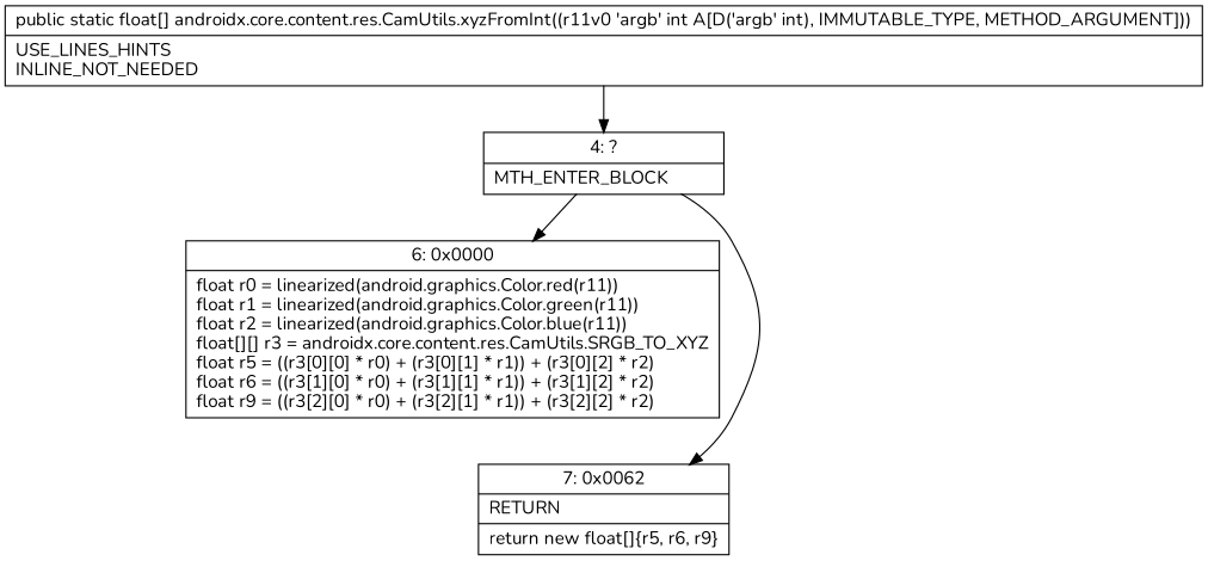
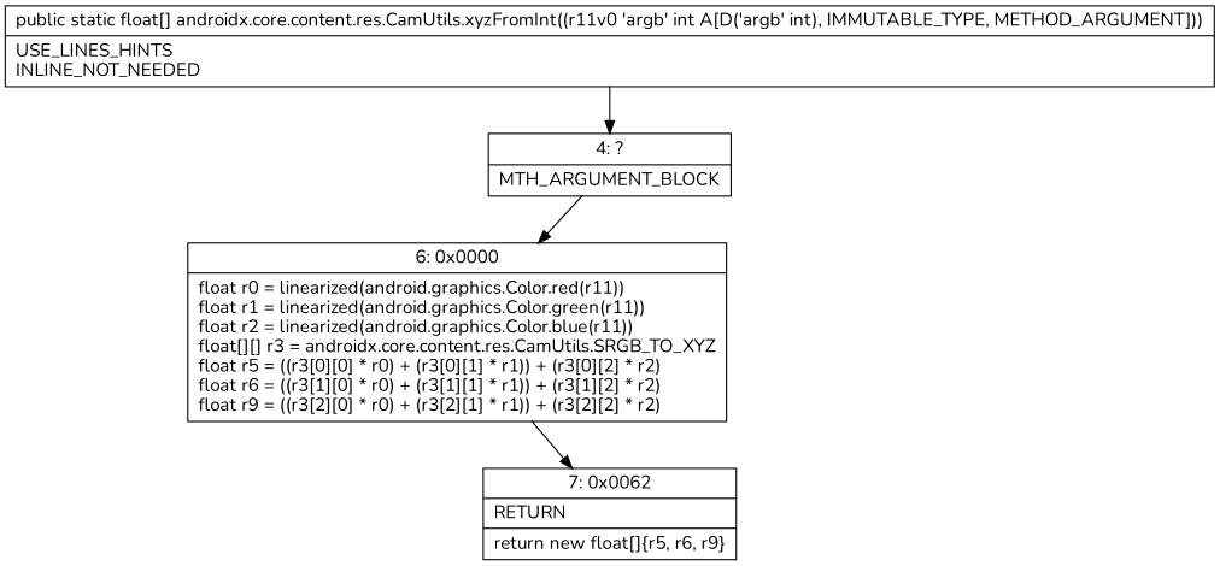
  digraph {
    fontname=Nunito
    node [fontname=Nunito shape=record]
    edge [fontname=Nunito]
-   n1 [label="{4\:\ ?|MTH_ENTER_BLOCK\l}"]
+   n1 [label="{4\:\ ?|MTH_ARGUMENT_BLOCK\l}"]
    n2 [label="{6\:\ 0x0000|float r0 = linearized(android.graphics.Color.red(r11))\lfloat r1 = linearized(android.graphics.Color.green(r11))\lfloat r2 = linearized(android.graphics.Color.blue(r11))\lfloat[][] r3 = androidx.core.content.res.CamUtils.SRGB_TO_XYZ\lfloat r5 = ((r3[0][0] * r0) + (r3[0][1] * r1)) + (r3[0][2] * r2)\lfloat r6 = ((r3[1][0] * r0) + (r3[1][1] * r1)) + (r3[1][2] * r2)\lfloat r9 = ((r3[2][0] * r0) + (r3[2][1] * r1)) + (r3[2][2] * r2)\l}"]
    n3 [label="{7\:\ 0x0062|RETURN\l|return new float[]\{r5, r6, r9\}\l}"]
    n4 [label="{public static float[] androidx.core.content.res.CamUtils.xyzFromInt((r11v0 'argb' int A[D('argb' int), IMMUTABLE_TYPE, METHOD_ARGUMENT]))  | USE_LINES_HINTS\lINLINE_NOT_NEEDED\l}"]
    n1 -> n2
-   n1 -> n3
+   n2 -> n3
    n4 -> n1
  }
